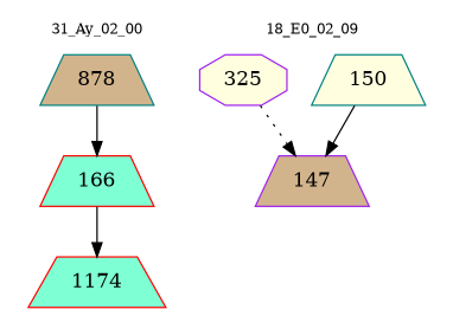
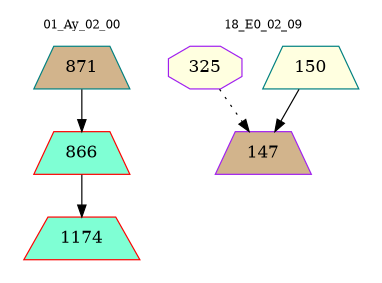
  digraph {
    node [color=teal fillcolor=tan shape=trapezium style=filled]
    edge [color=black style=solid]
-   n1 [label=878]
-   n2 [color=red fillcolor=aquamarine label=166]
+   n1 [label=871]
+   n2 [color=red fillcolor=aquamarine label=866]
    n3 [color=red fillcolor=aquamarine label=1174]
    n4 [fillcolor=lightyellow label=150]
    n5 [color=purple label=147]
    n6 [color=purple fillcolor=lightyellow label=325 shape=octagon]
    subgraph cluster_1 {
      color=white
      fontsize=10
-     label="31_Ay_02_00"
+     label="01_Ay_02_00"
      n1
      n2
      n3
    }
    subgraph cluster_2 {
      color=white
      fontsize=10
      label="18_E0_02_09"
      n4
      n5
      n6
    }
    n1 -> n2
    n2 -> n3
    n4 -> n5
    n6 -> n5 [style=dotted]
  }
